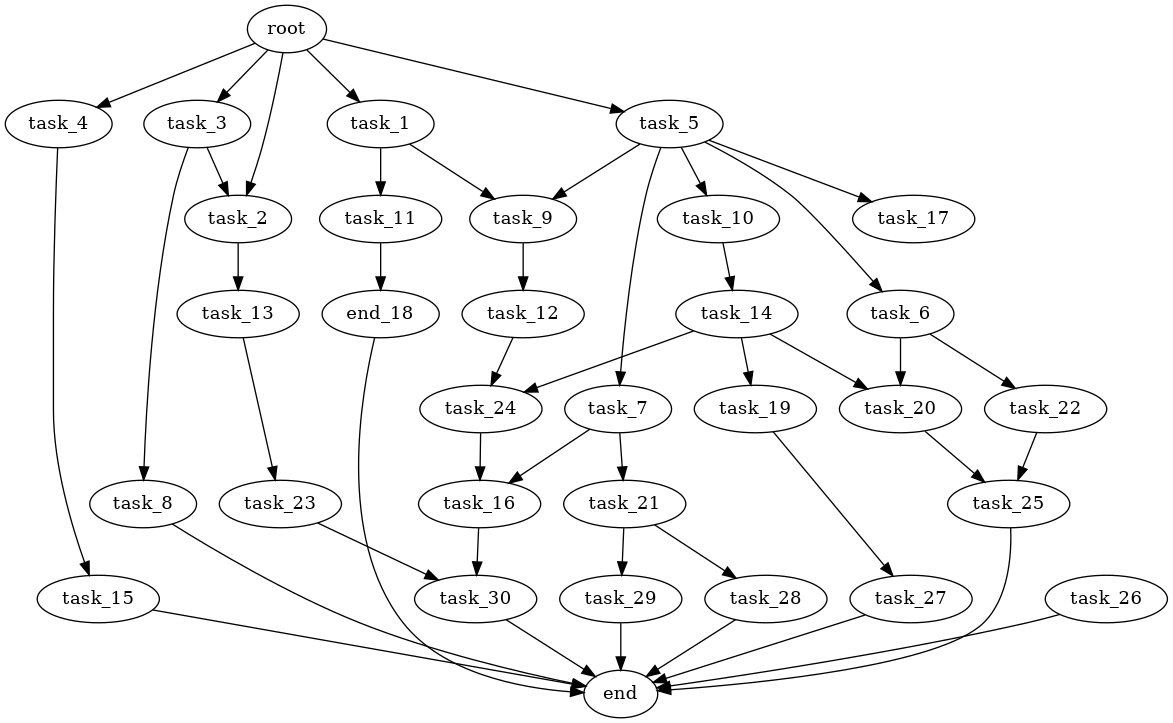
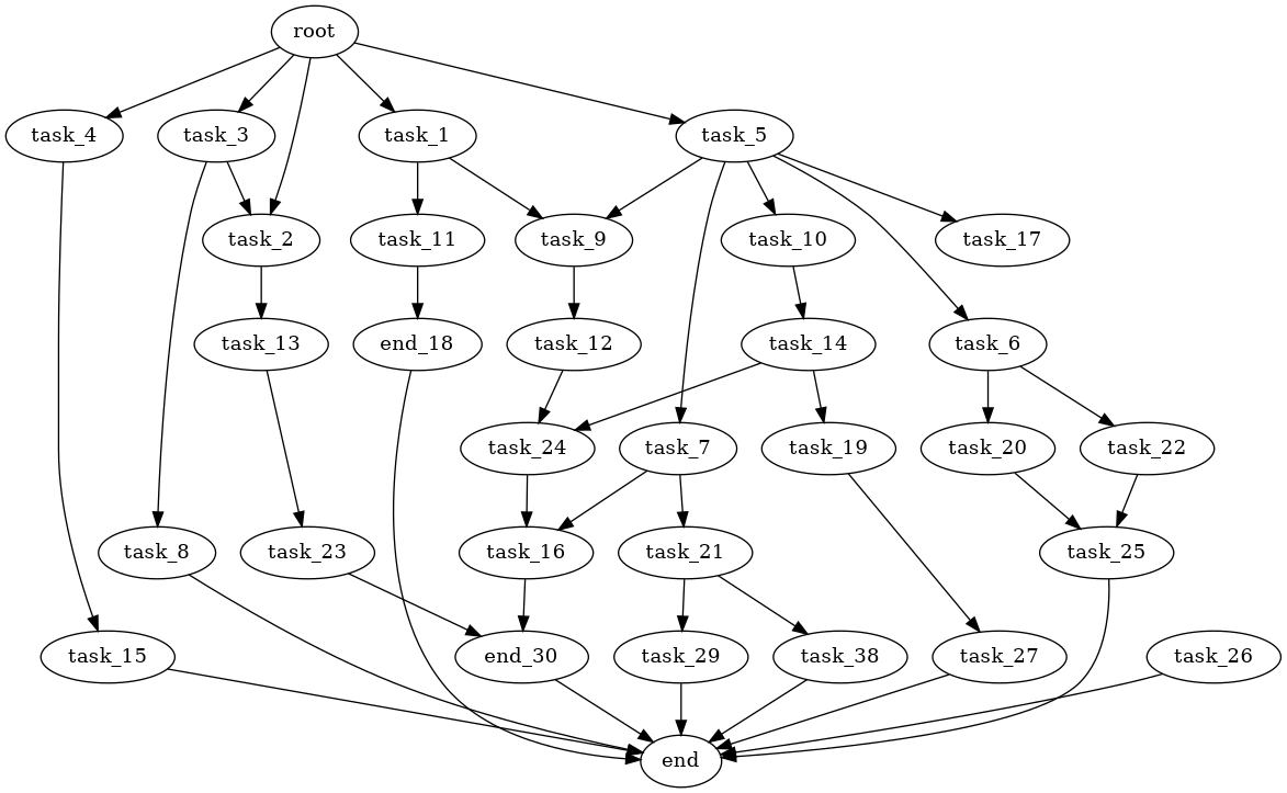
  digraph {
    root
    task_1
    task_2
    task_3
    task_4
    task_5
    task_9
    task_11
    task_13
    task_8
    task_15
    task_6
    task_7
    task_10
    task_17
    end
    task_12
    n18 [label=end_18]
    task_23
    task_22
    task_20
    task_16
    task_21
    task_14
    task_25
-   task_30
-   task_28
+   task_30 [label=end_30]
+   task_28 [label=task_38]
    task_29
    task_24
    task_19
    task_27
    task_26
    root -> task_1
    root -> task_2
    root -> task_3
    root -> task_4
    root -> task_5
    task_1 -> task_9
    task_1 -> task_11
    task_2 -> task_13
    task_3 -> task_2
    task_3 -> task_8
    task_4 -> task_15
    task_5 -> task_9
    task_5 -> task_6
    task_5 -> task_7
    task_5 -> task_10
    task_5 -> task_17
    task_9 -> task_12
    task_11 -> n18
    task_13 -> task_23
    task_8 -> end
    task_15 -> end
    task_6 -> task_22
    task_6 -> task_20
    task_7 -> task_16
    task_7 -> task_21
    task_10 -> task_14
    task_12 -> task_24
    n18 -> end
    task_23 -> task_30
    task_22 -> task_25
    task_20 -> task_25
    task_16 -> task_30
    task_21 -> task_28
    task_21 -> task_29
-   task_14 -> task_20
    task_14 -> task_24
    task_14 -> task_19
    task_25 -> end
    task_30 -> end
    task_28 -> end
    task_29 -> end
    task_24 -> task_16
    task_19 -> task_27
    task_27 -> end
    task_26 -> end
  }
